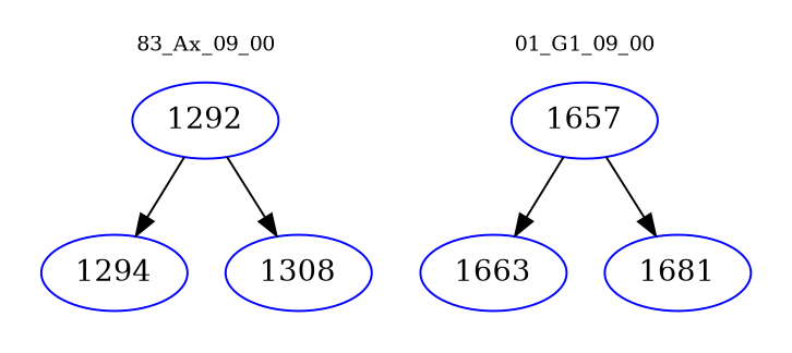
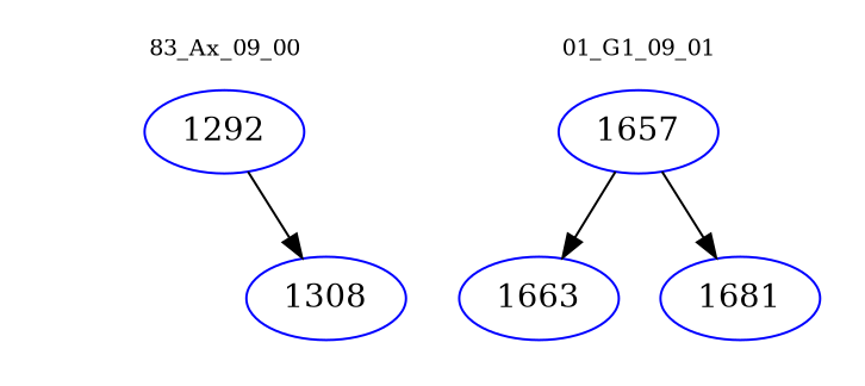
  digraph {
    node [color=blue]
    edge [color=black]
    n1 [label=1292]
-   n2 [label=1294]
    n3 [label=1308]
    n4 [label=1657]
    n5 [label=1663]
    n6 [label=1681]
    subgraph cluster_1 {
      color=white
      fontsize=10
      label="83_Ax_09_00"
      n1
-     n2
      n3
    }
    subgraph cluster_2 {
      color=white
      fontsize=10
-     label="01_G1_09_00"
+     label="01_G1_09_01"
      n4
      n5
      n6
    }
-   n1 -> n2
    n1 -> n3
    n4 -> n5
    n4 -> n6
  }
